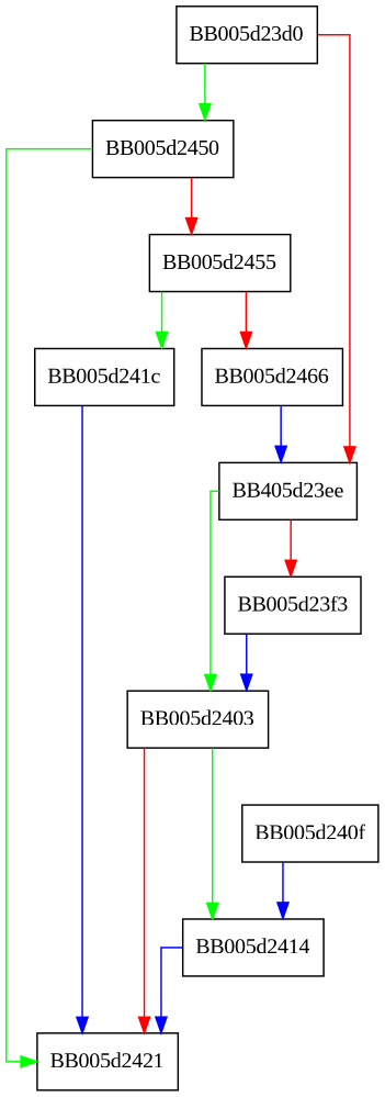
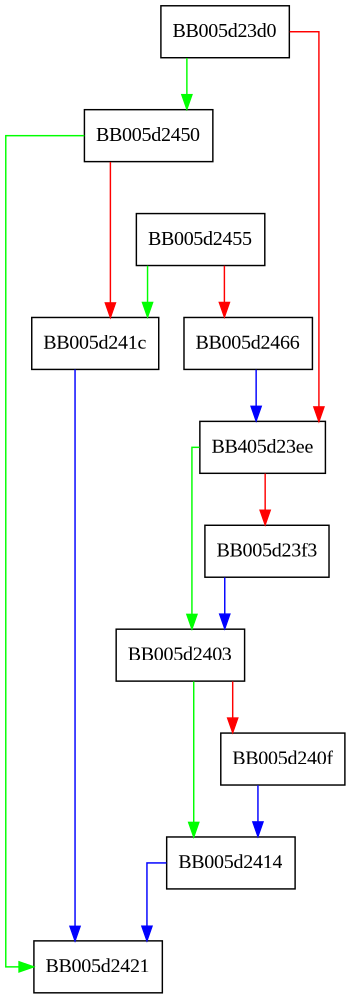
  digraph {
    fontname="Liberation Serif"
    splines=ortho
    node [fontname="Liberation Serif" shape=box]
    edge [color=green fontname="Liberation Serif"]
    BB005d23d0
    BB005d2450
    n3 [label=BB405d23ee]
    BB005d2421
    BB005d2455
    BB005d2403
    BB005d23f3
    BB005d241c
    BB005d2466
    BB005d2414
    BB005d240f
    BB005d23d0 -> BB005d2450
    BB005d23d0 -> n3 [color=red]
    BB005d2450 -> BB005d2421
-   BB005d2450 -> BB005d2455 [color=red]
+   BB005d2450 -> BB005d241c [color=red]
    n3 -> BB005d2403
    n3 -> BB005d23f3 [color=red]
    BB005d2455 -> BB005d241c
    BB005d2455 -> BB005d2466 [color=red]
    BB005d2403 -> BB005d2414
-   BB005d2403 -> BB005d2421 [color=red]
+   BB005d2403 -> BB005d240f [color=red]
    BB005d23f3 -> BB005d2403 [color=blue]
    BB005d241c -> BB005d2421 [color=blue]
    BB005d2466 -> n3 [color=blue]
    BB005d2414 -> BB005d2421 [color=blue]
    BB005d240f -> BB005d2414 [color=blue]
  }
